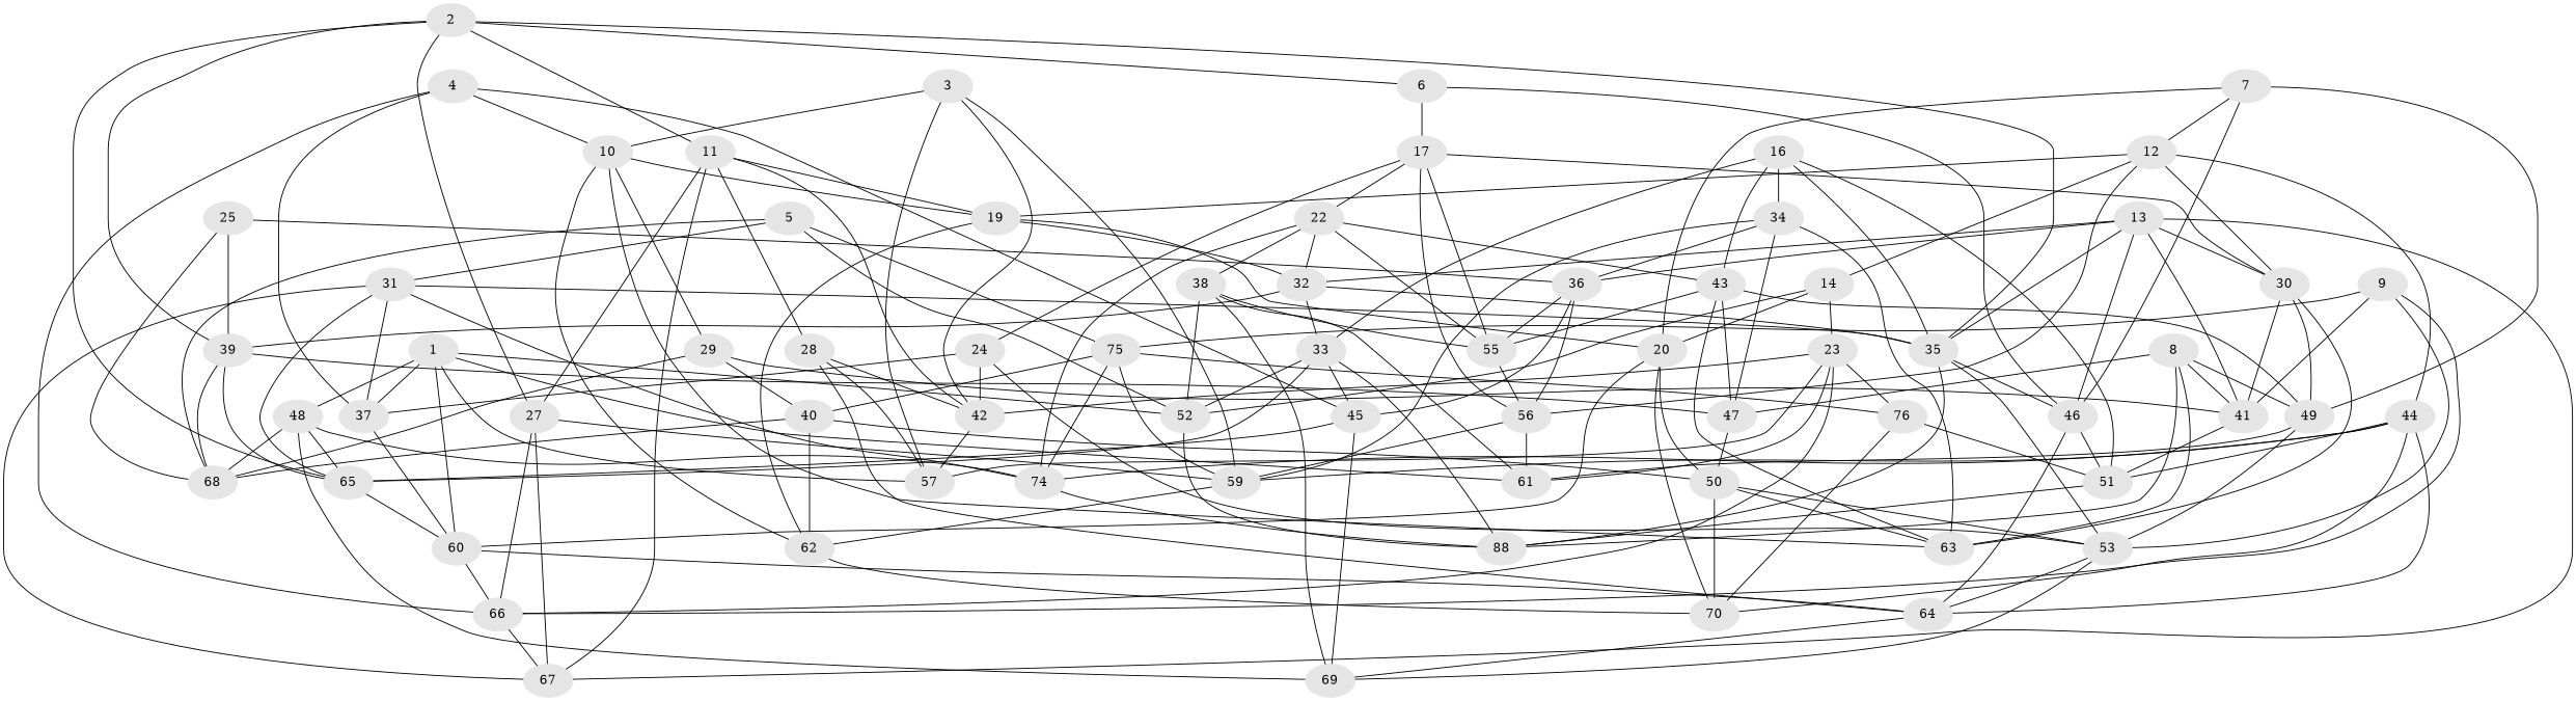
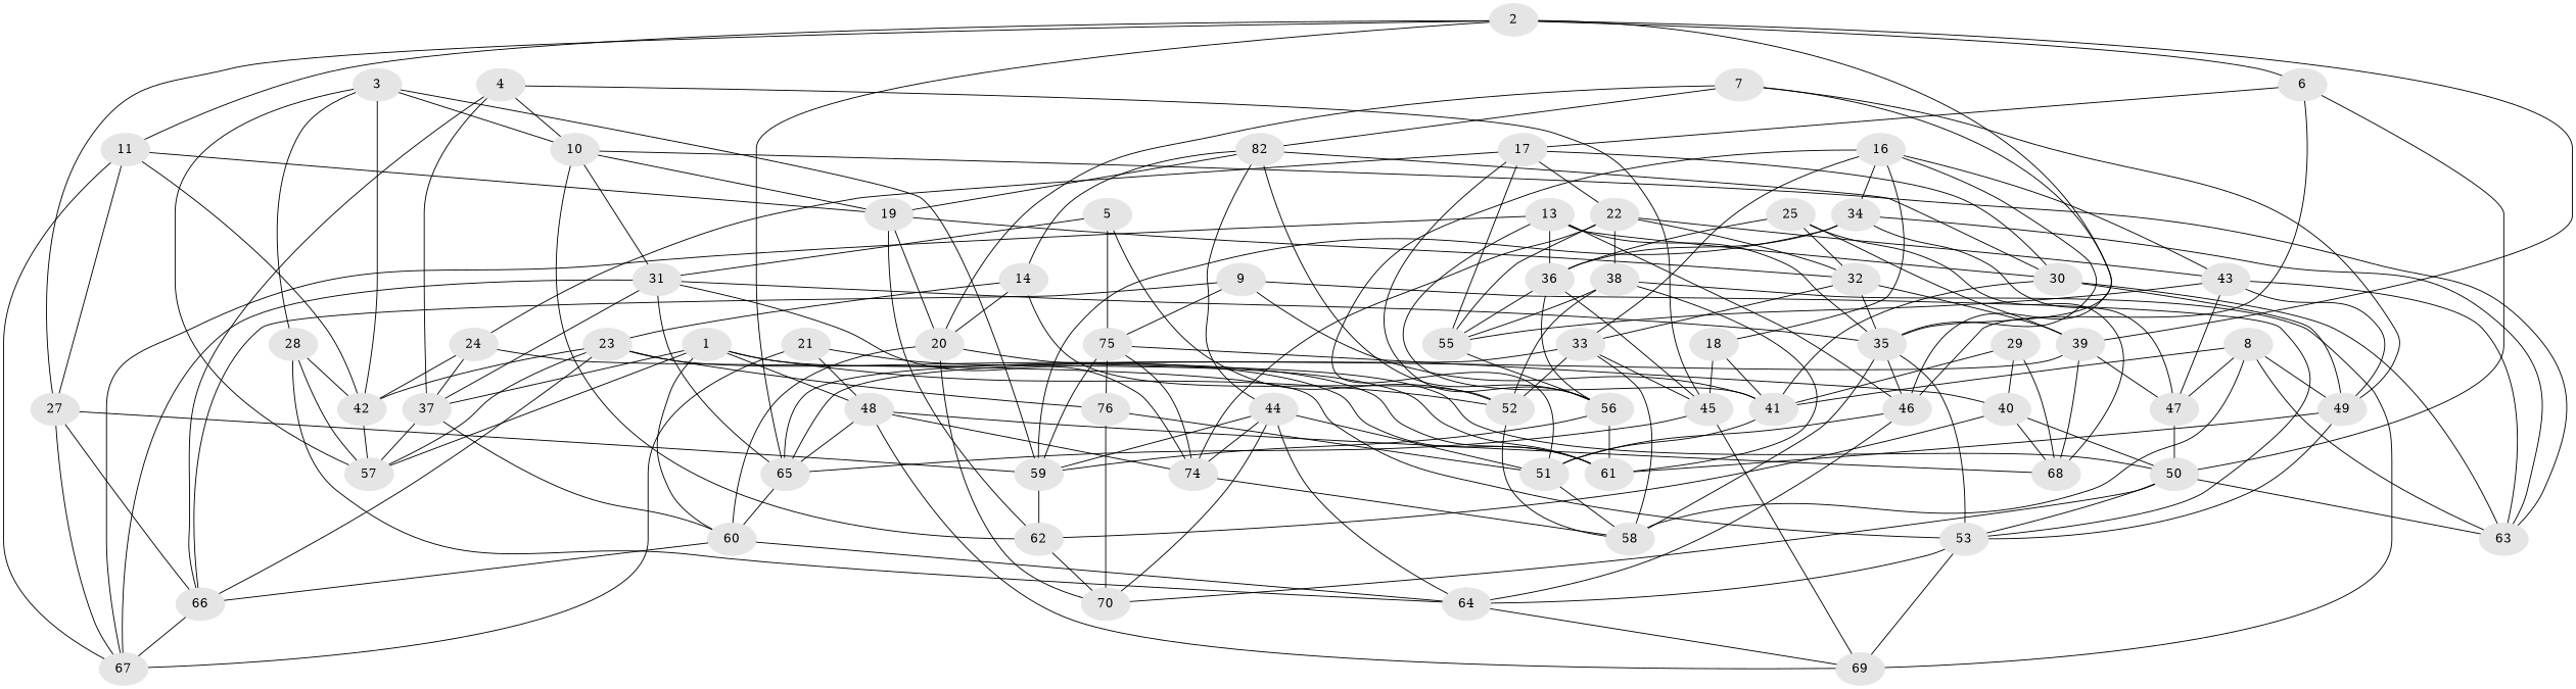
  graph {
    node [color=gray90 style=filled]
    edge [weight=1.0]
    1
    37
    48
    52
    57
    60
    61
    65
    68
    n10 [label=74]
    69
-   58 [label=88]
+   58
    66
    64
    2
    6
    11
    27
    35
    39
    17
    46
    50
    42
    19
    28
    67
    59
    53
    47
    3
    10
    63
    29
    62
    4
    45
    5
    n39 [label=75]
    31
    n41 [label=76]
    40
    30
    56
    22
    24
    55
    51
    70
    7
-   12
+   12 [label=82]
    20
    49
    14
    44
    8
    41
    9
    32
    23
    13
    36
    16
+   18
    33
    34
    43
    38
+   21
    25
    1 -- 37
    1 -- 48
    1 -- 52
    1 -- 57
    1 -- 60
    1 -- 61
+   37 -- 57
    37 -- 60
    48 -- 65
    48 -- 68
    48 -- n10
    48 -- 69
    52 -- 58
    60 -- 66
    60 -- 64
    65 -- 60
    n10 -- 58
    66 -- 67
    64 -- 69
    2 -- 65
    2 -- 6
    2 -- 11
    2 -- 27
    2 -- 35
    2 -- 39
    6 -- 17
    6 -- 46
+   6 -- 50
    11 -- 27
    11 -- 42
    11 -- 19
-   11 -- 28
+   3 -- 28
    11 -- 67
    27 -- 66
    27 -- 67 [weight=2.0]
    27 -- 59
    35 -- 58
    35 -- 46
    35 -- 53
    39 -- 65
    39 -- 68
    39 -- 47
    17 -- 30
    17 -- 56
    17 -- 22
    17 -- 24
    17 -- 55
    46 -- 64
    46 -- 51
    50 -- 53
    50 -- 63
    50 -- 70
    42 -- 57
    19 -- 62
    19 -- 20
    19 -- 32
    28 -- 57
    28 -- 64
    28 -- 42
    59 -- 62 [weight=2.0]
    53 -- 69
    53 -- 64
    47 -- 50
    3 -- 57
    3 -- 42
    3 -- 59
    3 -- 10
    10 -- 19
    10 -- 63
-   10 -- 29
+   10 -- 31
    10 -- 62
    29 -- 68
    29 -- 40
    29 -- 41
    62 -- 70
    4 -- 37
    4 -- 66
    4 -- 10
    4 -- 45
    45 -- 65
    45 -- 69
    5 -- 52
-   5 -- 68
    5 -- n39
    5 -- 31
    n39 -- n10
    n39 -- 59
    n39 -- n41
    n39 -- 40
    31 -- 37
    31 -- 65
    31 -- n10
    31 -- 35
    31 -- 67
    n41 -- 51
    n41 -- 70
    40 -- 68
    40 -- 50 [weight=2.0]
    40 -- 62
    30 -- 63
    30 -- 49
    30 -- 41
    56 -- 61
    56 -- 59
    22 -- n10
    22 -- 55
    22 -- 32
    22 -- 43
    22 -- 38
    24 -- 37
    24 -- 42
    24 -- 53
    55 -- 56
    51 -- 58
    7 -- 46
    7 -- 12
    7 -- 20
    7 -- 49
    12 -- 19
    12 -- 30
    12 -- 56
    12 -- 14
    12 -- 44
    20 -- 60
    20 -- 50
    20 -- 70
    49 -- 61
    49 -- 53
    14 -- 52
    14 -- 20
    14 -- 23
    44 -- n10
    44 -- 64
    44 -- 59
    44 -- 51
    44 -- 70
    8 -- 58
    8 -- 47
    8 -- 63
    8 -- 49
    8 -- 41 [weight=2.0]
    41 -- 51
    9 -- 66
    9 -- 53
    9 -- n39
    9 -- 41
    32 -- 35
    32 -- 39
    32 -- 33
    23 -- 57
    23 -- 61
    23 -- 66
    23 -- 42
    23 -- n41
    13 -- 35
    13 -- 46
    13 -- 67
    13 -- 30
    13 -- 41
    13 -- 36
    36 -- 45
    36 -- 56
    36 -- 55
    16 -- 35
    16 -- 51
+   16 -- 18
    16 -- 33
    16 -- 34
    16 -- 43
+   18 -- 45
+   18 -- 41
    33 -- 52
    33 -- 65
    33 -- 58
    33 -- 45
    34 -- 59
    34 -- 47 [weight=2.0]
    34 -- 63
    34 -- 36
    43 -- 47
    43 -- 63
    43 -- 55
    43 -- 49
    38 -- 52
    38 -- 61
    38 -- 69 [weight=2.0]
    38 -- 55
+   21 -- 48
+   21 -- 61
+   21 -- 67 [weight=2.0]
    25 -- 68
    25 -- 39
-   13 -- 32
+   25 -- 32
    25 -- 36
  }
